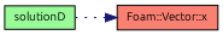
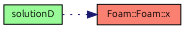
  digraph {
    rankdir=LR
    fontname=Ubuntu
    node [color=black fontname=Ubuntu fontsize=10 shape=record style=filled]
    n1 [fillcolor=palegreen fontcolor=black height=0.2 label=solutionD width=0.4]
-   n2 [height=0.2 label="Foam::Vector::x" width=0.4 fillcolor=salmon]
+   n2 [height=0.2 label="Foam::Foam::x" width=0.4 fillcolor=salmon]
    n1 -> n2 [color=midnightblue fontname=Ubuntu fontsize=10 labelfontname=Helvetica labelfontsize=10 style=dotted]
  }
